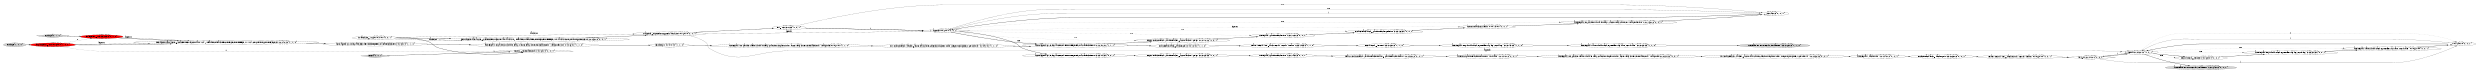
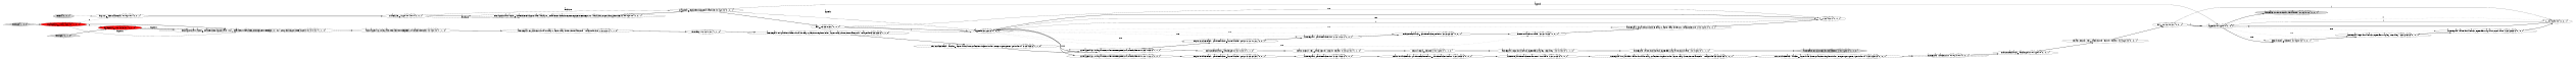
  digraph {
    rankdir=LR
    node [fillcolor=white shape=ellipse style=filled]
    edge [style=bold]
    n1 [label="int appends = expectedNumAppends(batchSize)@@@6@@@['0', '0', '1']"]
    n2 [label="int i = 0@@@7@@@['0', '0', '1']"]
-   n3 [label="i < appends@@@28@@@['0', '0', '1']"]
+   n3 [label="i < appends@@@28@@@['0', '0', '1']" shape=diamond]
    n4 [label="i < appends@@@8@@@['0', '0', '1']" shape=diamond]
    n5 [label="i++@@@9@@@['0', '0', '1']"]
    n6 [label="i++@@@29@@@['0', '0', '1']"]
    n7 [label="assertEquals(\"Keys should match\",ByteBuffer.wrap(key),record.key())@@@31@@@['0', '0', '1']"]
    n8 [label="Record record = iter.next()@@@30@@@['0', '0', '1']"]
    n9 [label="assertEquals(\"Values should match\",ByteBuffer.wrap(value),record.value())@@@32@@@['0', '0', '1']"]
    n10 [fillcolor=lightgray label="assertFalse(\"No more records\",iter.hasNext())@@@34@@@['0', '0', '1']"]
    n11 [label="assertTrue(batch.isWritable())@@@14@@@['0', '0', '1']"]
    n12 [label="assertEquals(\"No partitions should be ready.\",0,accum.ready(cluster,now).readyNodes.size())@@@15@@@['0', '0', '1']"]
    n13 [label="accum.append(tp1,0L,key,value,Record.EMPTY_HEADERS,null,maxBlockTimeMs)@@@17@@@['0', '0', '1']"]
    n14 [label="accum.append(tp1,0L,key,value,Record.EMPTY_HEADERS,null,maxBlockTimeMs)@@@10@@@['1', '1', '1']"]
    n15 [label="ProducerBatch batch = partitionBatches.peekFirst()@@@13@@@['0', '0', '1']"]
    n16 [label="Deque<ProducerBatch> partitionBatches = accum.batches().get(tp1)@@@11@@@['0', '0', '1']"]
    n17 [label="assertEquals(1,partitionBatches.size())@@@12@@@['0', '0', '1']"]
    n18 [label="assertEquals(\"Our partition's leader should be ready\",Collections.singleton(node1),accum.ready(cluster,time.milliseconds()).readyNodes)@@@8@@@['1', '1', '0']"]
    n19 [label="List<ProducerBatch> batches = accum.drain(cluster,Collections.singleton(node1),Integer.MAX_VALUE,0).get(node1.id())@@@9@@@['1', '1', '0']"]
    n20 [label="ProducerBatch batch = batches.get(0)@@@11@@@['1', '1', '0']"]
    n21 [label="Iterator<Record> iter = batch.records().records().iterator()@@@12@@@['1', '1', '0']"]
    n22 [label="Record record = iter.next()@@@13@@@['1', '1', '0']"]
    n23 [label="int batchSize = 1025@@@4@@@['0', '0', '1']"]
    n24 [label="RecordAccumulator accum = createTestRecordAccumulator(batchSize + DefaultRecordBatch.RECORD_BATCH_OVERHEAD,10L * batchSize,CompressionType.NONE,10L)@@@5@@@['0', '0', '1']"]
    n25 [label="ProducerBatch batch = batches.get(0)@@@25@@@['0', '0', '1']"]
    n26 [label="Iterator<Record> iter = batch.records().records().iterator()@@@26@@@['0', '0', '1']"]
-   n27 [label="int i = 0@@@27@@@['0', '0', '1']" shape=diamond]
+   n27 [label="int i = 0@@@27@@@['0', '0', '1']"]
    n28 [label="assertEquals(\"Keys should match\",ByteBuffer.wrap(key),record.key())@@@14@@@['1', '1', '0']"]
    n29 [label="assertEquals(\"Values should match\",ByteBuffer.wrap(value),record.value())@@@15@@@['1', '1', '0']"]
    n30 [label="RecordAccumulator accum = createTestRecordAccumulator(1024 + DefaultRecordBatch.RECORD_BATCH_OVERHEAD,10 * 1024,CompressionType.NONE,lingerMs)@@@4@@@['1', '1', '0']"]
    n31 [label="accum.append(tp1,0L,key,value,Record.EMPTY_HEADERS,null,maxBlockTimeMs)@@@5@@@['1', '1', '0']"]
    n32 [label="assertEquals(\"No partitions should be ready\",0,accum.ready(cluster,time.milliseconds()).readyNodes.size())@@@6@@@['1', '1', '0']"]
    n33 [fillcolor=lightgray label="assertFalse(\"No more records\",iter.hasNext())@@@16@@@['1', '1', '0']"]
    n34 [fillcolor=red label="int lingerMs = 10@@@3@@@['0', '1', '0']"]
    n35 [label="Iterator<ProducerBatch> partitionBatchesIterator = partitionBatches.iterator()@@@20@@@['0', '0', '1']"]
    n36 [label="assertTrue(partitionBatchesIterator.next().isWritable())@@@21@@@['0', '0', '1']"]
    n37 [label="assertEquals(\"Our partition's leader should be ready\",Collections.singleton(node1),accum.ready(cluster,time.milliseconds()).readyNodes)@@@22@@@['0', '0', '1']"]
    n38 [label="Deque<ProducerBatch> partitionBatches = accum.batches().get(tp1)@@@18@@@['0', '0', '1']"]
    n39 [label="assertEquals(2,partitionBatches.size())@@@19@@@['0', '0', '1']"]
-   n40 [fillcolor=lightgray label="testLinger['1', '0', '0']"]
+   n40 [fillcolor=lightgray label="testLinger['1', '0', '0']" shape=diamond]
    n41 [fillcolor=red label="long lingerMs = 10L@@@3@@@['1', '0', '0']"]
-   n42 [label="long now = time.milliseconds()@@@3@@@['0', '0', '1']" shape=diamond]
+   n42 [label="long now = time.milliseconds()@@@3@@@['0', '0', '1']"]
    n43 [label="List<ProducerBatch> batches = accum.drain(cluster,Collections.singleton(node1),Integer.MAX_VALUE,0).get(node1.id())@@@23@@@['0', '0', '1']"]
    n44 [label="time.sleep(10)@@@7@@@['1', '1', '0']"]
    n45 [fillcolor=lightgray label="testLinger['0', '1', '0']" shape=diamond]
-   n46 [label="assertEquals(1,batches.size())@@@24@@@['0', '0', '1']"]
-   n47 [fillcolor=lightgray label="testFull['0', '0', '1']" shape=diamond]
+   n46 [label="assertEquals(1,batches.size())@@@24@@@['0', '0', '1']" shape=diamond]
+   n47 [fillcolor=lightgray label="testFull['0', '0', '1']"]
    n1 -> n2
    n1 -> n3 [label=appends style=solid]
    n1 -> n4 [label=appends style=solid]
    n2 -> n4 [label=i style=solid]
    n2 -> n4
    n2 -> n5 [label=true style=solid]
    n3 -> n6 [label=0 style=dotted]
    n3 -> n7 [label=true style=dotted]
    n3 -> n8
    n3 -> n8 [label=true style=dotted]
    n3 -> n9 [label=true style=dotted]
    n3 -> n10
    n4 -> n5 [label=true style=solid]
-   n4 -> n11 [label=lingerMs style=dotted]
+   n4 -> n11 [label=true style=dotted]
    n4 -> n12 [label=true style=dotted]
    n4 -> n13
    n4 -> n14 [label=true style=dotted]
    n4 -> n14
    n4 -> n15 [label=true style=dotted]
    n4 -> n16 [label=true style=dotted]
    n4 -> n17 [label=true style=dotted]
    n5 -> n4 [label=i style=solid]
    n5 -> n4
    n6 -> n3 [label=i style=solid]
    n6 -> n3
    n7 -> n9
    n8 -> n7
    n9 -> n6
    n11 -> n12
    n12 -> n5
    n13 -> n38
    n14 -> n16
    n14 -> n20
    n15 -> n11
    n16 -> n17
    n17 -> n15
    n18 -> n19
    n19 -> n14
    n20 -> n21
    n21 -> n22
    n22 -> n28
    n23 -> n1 [label=batchSize style=solid]
    n23 -> n24
    n23 -> n24 [label=batchSize style=solid]
    n24 -> n1
    n25 -> n26
    n26 -> n27
    n27 -> n3 [label=i style=solid]
    n27 -> n3
    n27 -> n6 [label=i style=solid]
    n28 -> n29
    n29 -> n33
    n30 -> n31
    n31 -> n32
    n32 -> n44
    n34 -> n30 [label=lingerMs style=solid]
    n34 -> n30
    n35 -> n36
    n36 -> n37
    n37 -> n43
    n38 -> n39
    n39 -> n35
    n40 -> n41
    n41 -> n30 [label=lingerMs style=solid]
    n41 -> n30
    n41 -> n34 [label=0 style=dashed]
    n41 -> n42 [label=0 style=dashed]
-   n23 -> n42
+   n42 -> n23
    n43 -> n46
    n44 -> n18
    n45 -> n34
    n46 -> n25
-   n47 -> n42
+   n47 -> n42 [style=dashed]
  }
